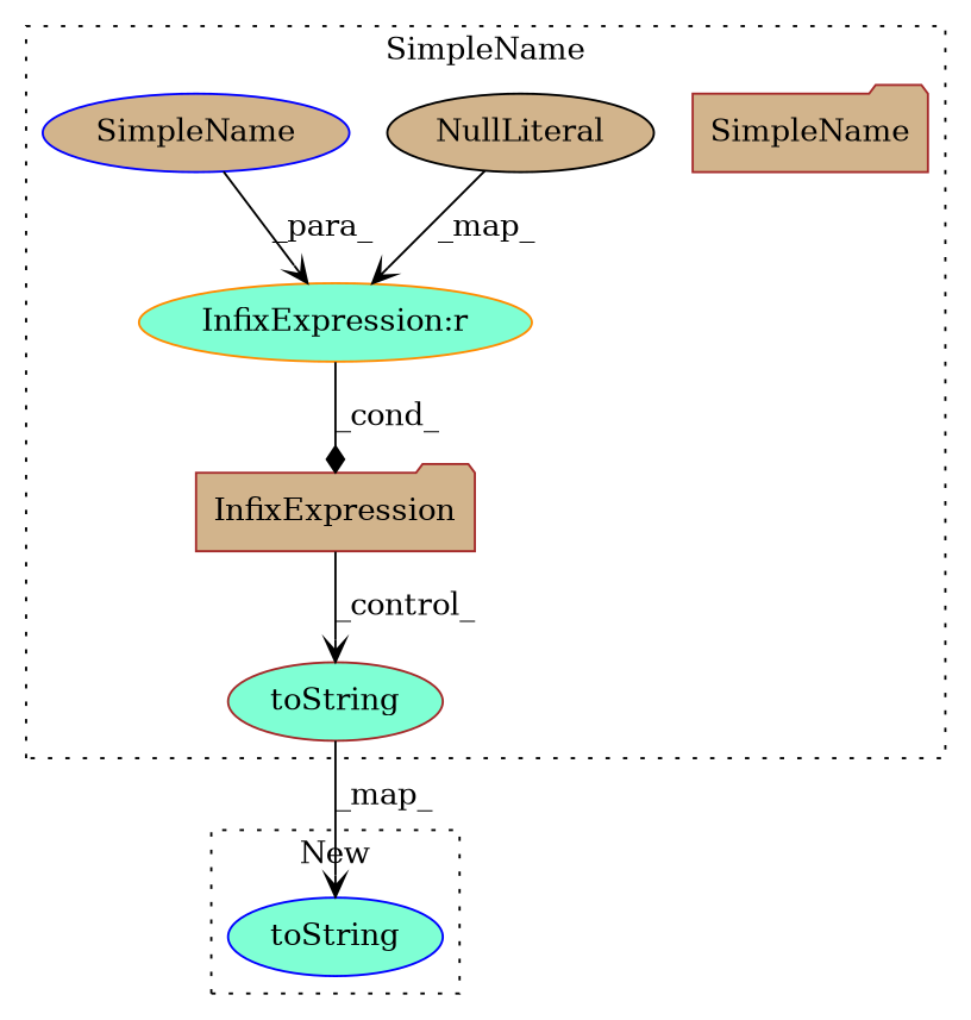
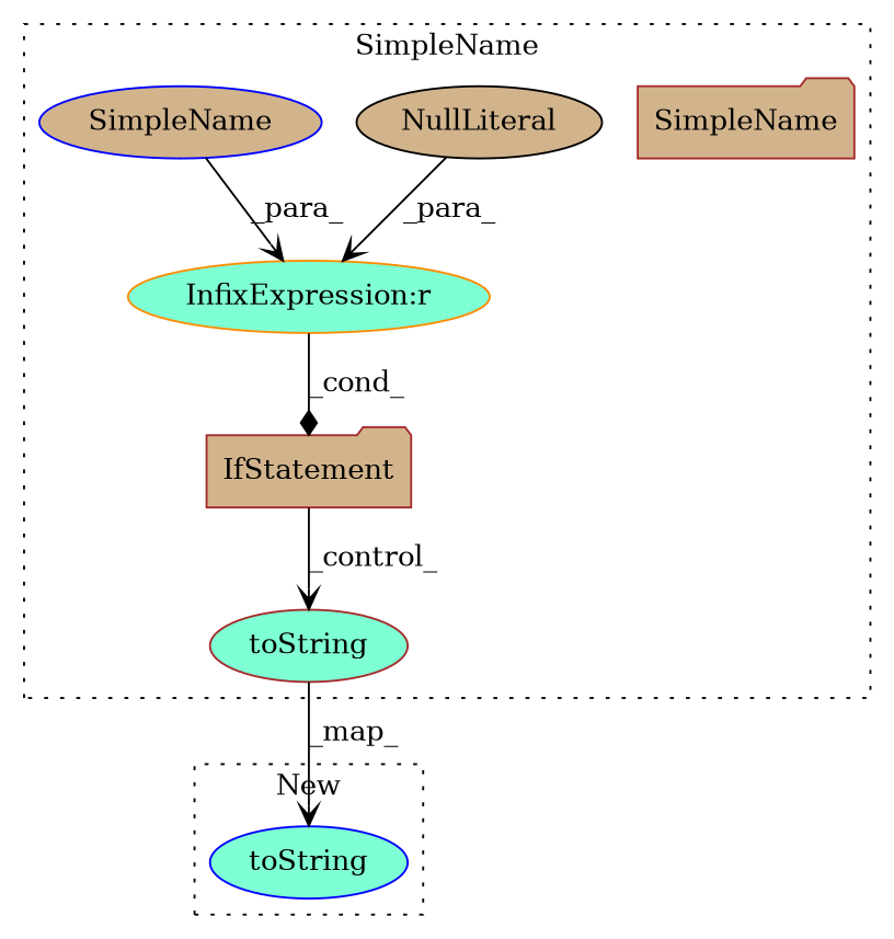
  digraph {
    node [a=32 color=brown fillcolor=tan l=10 s=9332 shape=ellipse style=filled]
    edge [arrowhead=vee]
    n1 [fillcolor=aquamarine label=toString s=9361]
    n2 [a=27 color=darkorange fillcolor=aquamarine l=4 label="InfixExpression:r" s=9337]
    n3 [a=42 l=5 label=SimpleName shape=folder]
-   n4 [a=25 l=3 label=InfixExpression s=9345 shape=folder]
+   n4 [a=25 l=3 label=IfStatement s=9345 shape=folder]
    n5 [a=33 color=black l=4 label=NullLiteral s=9341]
    n6 [a=42 color=blue l=5 label=SimpleName]
    n7 [color=blue fillcolor=aquamarine label=toString s=9129]
    subgraph cluster_1 {
      label=SimpleName
      style=dotted
      n1
      n2
      n3
      n4
      n5
      n6
    }
    subgraph cluster_2 {
      label=New
      style=dotted
      n7
    }
    n1 -> n7 [label=_map_]
    n2 -> n4 [arrowhead=diamond label=_cond_]
    n4 -> n1 [label=_control_]
-   n5 -> n2 [label=_map_]
+   n5 -> n2 [label=_para_]
    n6 -> n2 [label=_para_]
  }
